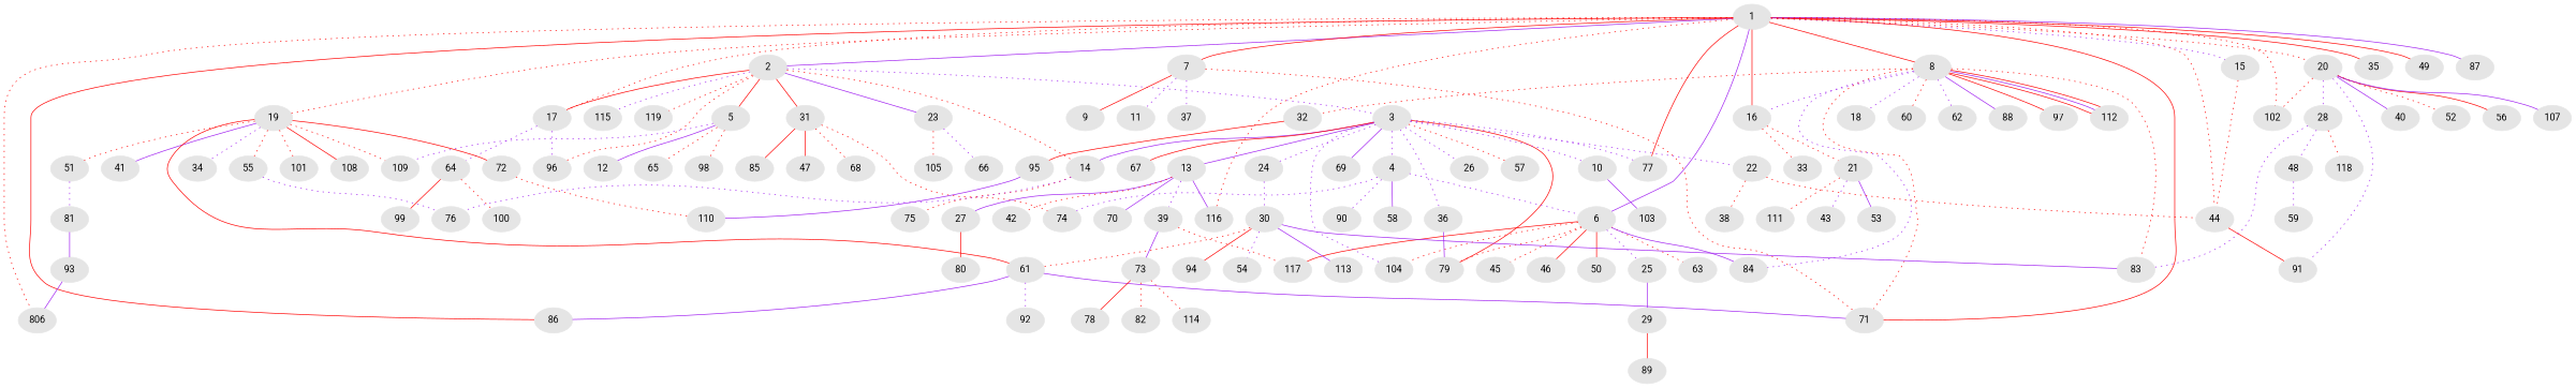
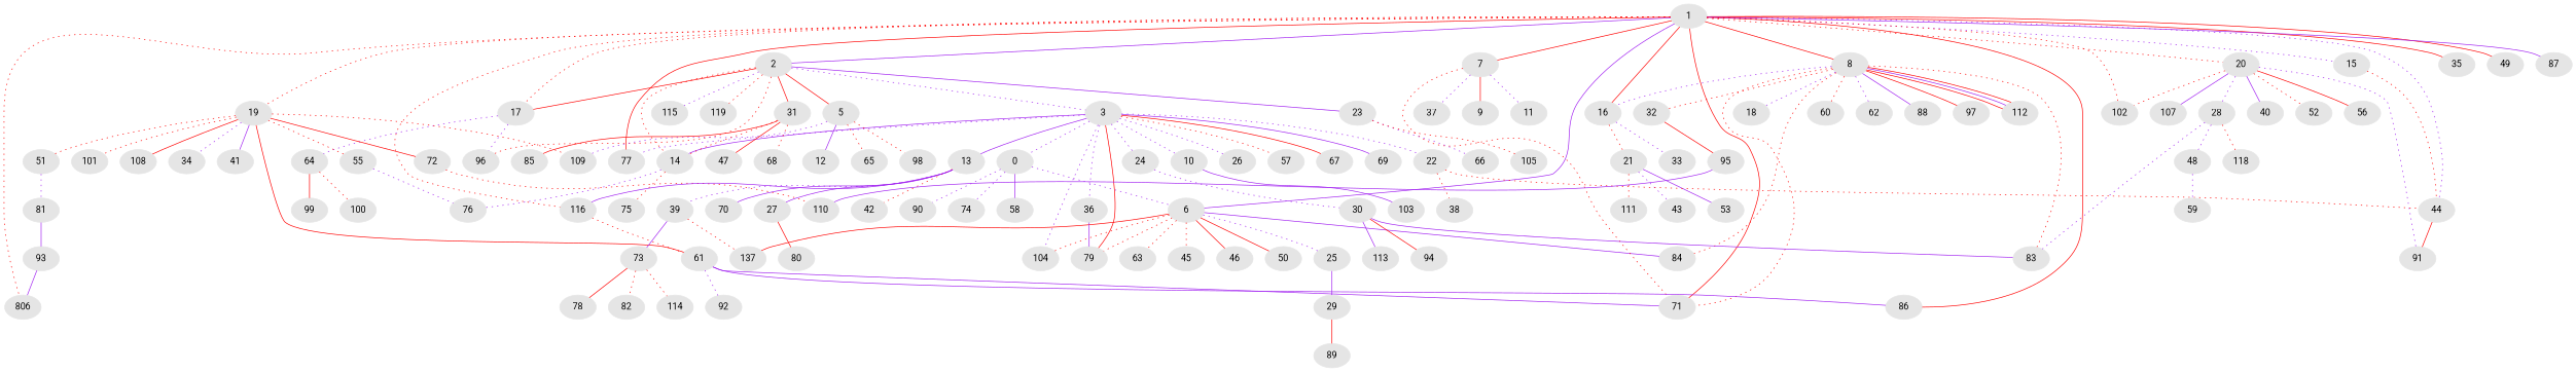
  graph {
    fontname=Roboto
    node [color=gray90 fontname=Roboto style=filled]
    edge [color=red fontname=Roboto style=dotted]
    1
    2
    6
    7
    8
    15
    16
    17
    19
    20
    35
    44
    49
    71
    77
    86
    87
    102
    n19 [label=806]
    116
    3
    5
    14
    23
    31
    96
    115
    119
    79
    104
    25
    45
    46
    50
    63
    84
-   117
+   117 [label=137]
    9
    11
    37
    18
    32
    60
    62
    83
    88
    97
    112
    21
    33
    64
    109
    34
    41
    51
    55
    61
    72
    101
    108
    28
    40
    52
    56
    91
    107
-   4
+   4 [label=0]
    10
    13
    22
    24
    26
    36
    57
    67
    69
    12
    65
    98
    75
    76
    66
    105
    74
    47
    68
    85
    58
    90
    103
    27
    39
    42
    70
    38
    30
    29
    95
    80
    73
    43
    53
    111
    99
    100
    81
    92
    110
    48
    118
-   54
    94
    113
    89
    59
    78
    82
    114
    93
    1 -- 2 [color=purple style=solid]
    1 -- 6 [color=purple style=solid]
    1 -- 7 [style=solid]
    1 -- 8 [style=solid]
    1 -- 15 [color=purple]
    1 -- 16 [style=solid]
    1 -- 17
    1 -- 19
    1 -- 20
    1 -- 35 [style=solid]
-   1 -- 44
+   1 -- 44 [color=purple]
    1 -- 49 [style=solid]
    1 -- 71 [style=solid]
    1 -- 77 [style=solid]
    1 -- 86 [style=solid]
    1 -- 87 [color=purple style=solid]
    1 -- 102
    1 -- n19
    1 -- 116
    2 -- 17 [style=solid]
    2 -- 3 [color=purple]
    2 -- 5 [style=solid]
    2 -- 14
    2 -- 23 [color=purple style=solid]
    2 -- 31 [style=solid]
    2 -- 96
    2 -- 115 [color=purple]
    2 -- 119
    6 -- 79
    6 -- 104
    6 -- 25 [color=purple]
    6 -- 45
    6 -- 46 [style=solid]
    6 -- 50 [style=solid]
    6 -- 63
    6 -- 84 [color=purple style=solid]
    6 -- 117 [style=solid]
    7 -- 71
    7 -- 9 [style=solid]
    7 -- 11 [color=purple]
    7 -- 37 [color=purple]
    8 -- 16 [color=purple]
    8 -- 71
-   8 -- 84 [color=purple]
+   8 -- 84
    8 -- 18 [color=purple]
    8 -- 32
    8 -- 60
    8 -- 62 [color=purple]
    8 -- 83
    8 -- 88 [color=purple style=solid]
    8 -- 97 [style=solid]
    8 -- 112 [style=solid]
    8 -- 112 [color=purple style=solid]
    8 -- 112 [style=solid]
    15 -- 44
    16 -- 21
-   16 -- 33
+   16 -- 33 [color=purple]
    17 -- 96 [color=purple]
    17 -- 64 [color=purple]
    19 -- 109
    19 -- 34 [color=purple]
    19 -- 41 [color=purple style=solid]
    19 -- 51
    19 -- 55
    19 -- 61 [style=solid]
    19 -- 72 [style=solid]
    19 -- 101
    19 -- 108 [style=solid]
    20 -- 102
    20 -- 28 [color=purple]
    20 -- 40 [color=purple style=solid]
    20 -- 52
    20 -- 56 [style=solid]
    20 -- 91 [color=purple]
    20 -- 107 [color=purple style=solid]
    44 -- 91 [style=solid]
    3 -- 77 [color=purple]
    3 -- 14 [color=purple style=solid]
    3 -- 79 [style=solid]
    3 -- 104 [color=purple]
    3 -- 4 [color=purple]
    3 -- 10 [color=purple]
    3 -- 13 [color=purple style=solid]
    3 -- 22 [color=purple]
    3 -- 24 [color=purple]
    3 -- 26 [color=purple]
    3 -- 36 [color=purple]
    3 -- 57
    3 -- 67 [style=solid]
    3 -- 69 [color=purple style=solid]
    5 -- 109 [color=purple]
    5 -- 12 [color=purple style=solid]
    5 -- 65
    5 -- 98
    14 -- 75
    14 -- 76 [color=purple]
    23 -- 66 [color=purple]
    23 -- 105
-   31 -- 74
+   31 -- 14
    31 -- 47 [style=solid]
    31 -- 68
    31 -- 85 [style=solid]
    25 -- 29 [color=purple style=solid]
    32 -- 95 [style=solid]
    21 -- 43 [color=purple]
    21 -- 53 [color=purple style=solid]
    21 -- 111
    64 -- 99 [style=solid]
    64 -- 100
    51 -- 81 [color=purple]
    55 -- 76 [color=purple]
    61 -- 71 [color=purple style=solid]
    61 -- 86 [color=purple style=solid]
    61 -- 92 [color=purple]
    72 -- 110
    28 -- 83 [color=purple]
    28 -- 48 [color=purple]
    28 -- 118
    4 -- 6 [color=purple]
    4 -- 74 [color=purple]
    4 -- 58 [color=purple style=solid]
    4 -- 90 [color=purple]
    10 -- 103 [color=purple style=solid]
    13 -- 116 [color=purple style=solid]
    13 -- 27 [color=purple style=solid]
    13 -- 39 [color=purple]
    13 -- 42
    13 -- 70 [color=purple style=solid]
    22 -- 44
    22 -- 38
    24 -- 30 [color=purple]
    36 -- 79 [color=purple style=solid]
    27 -- 80 [style=solid]
    39 -- 117
    39 -- 73 [color=purple style=solid]
    30 -- 83 [color=purple style=solid]
-   30 -- 61
-   30 -- 54 [color=purple]
+   116 -- 61
    30 -- 94 [style=solid]
    30 -- 113 [color=purple style=solid]
    29 -- 89 [style=solid]
    95 -- 110 [color=purple style=solid]
    73 -- 78 [style=solid]
    73 -- 82
    73 -- 114
    81 -- 93 [color=purple style=solid]
    48 -- 59 [color=purple]
    93 -- n19 [color=purple style=solid]
  }
